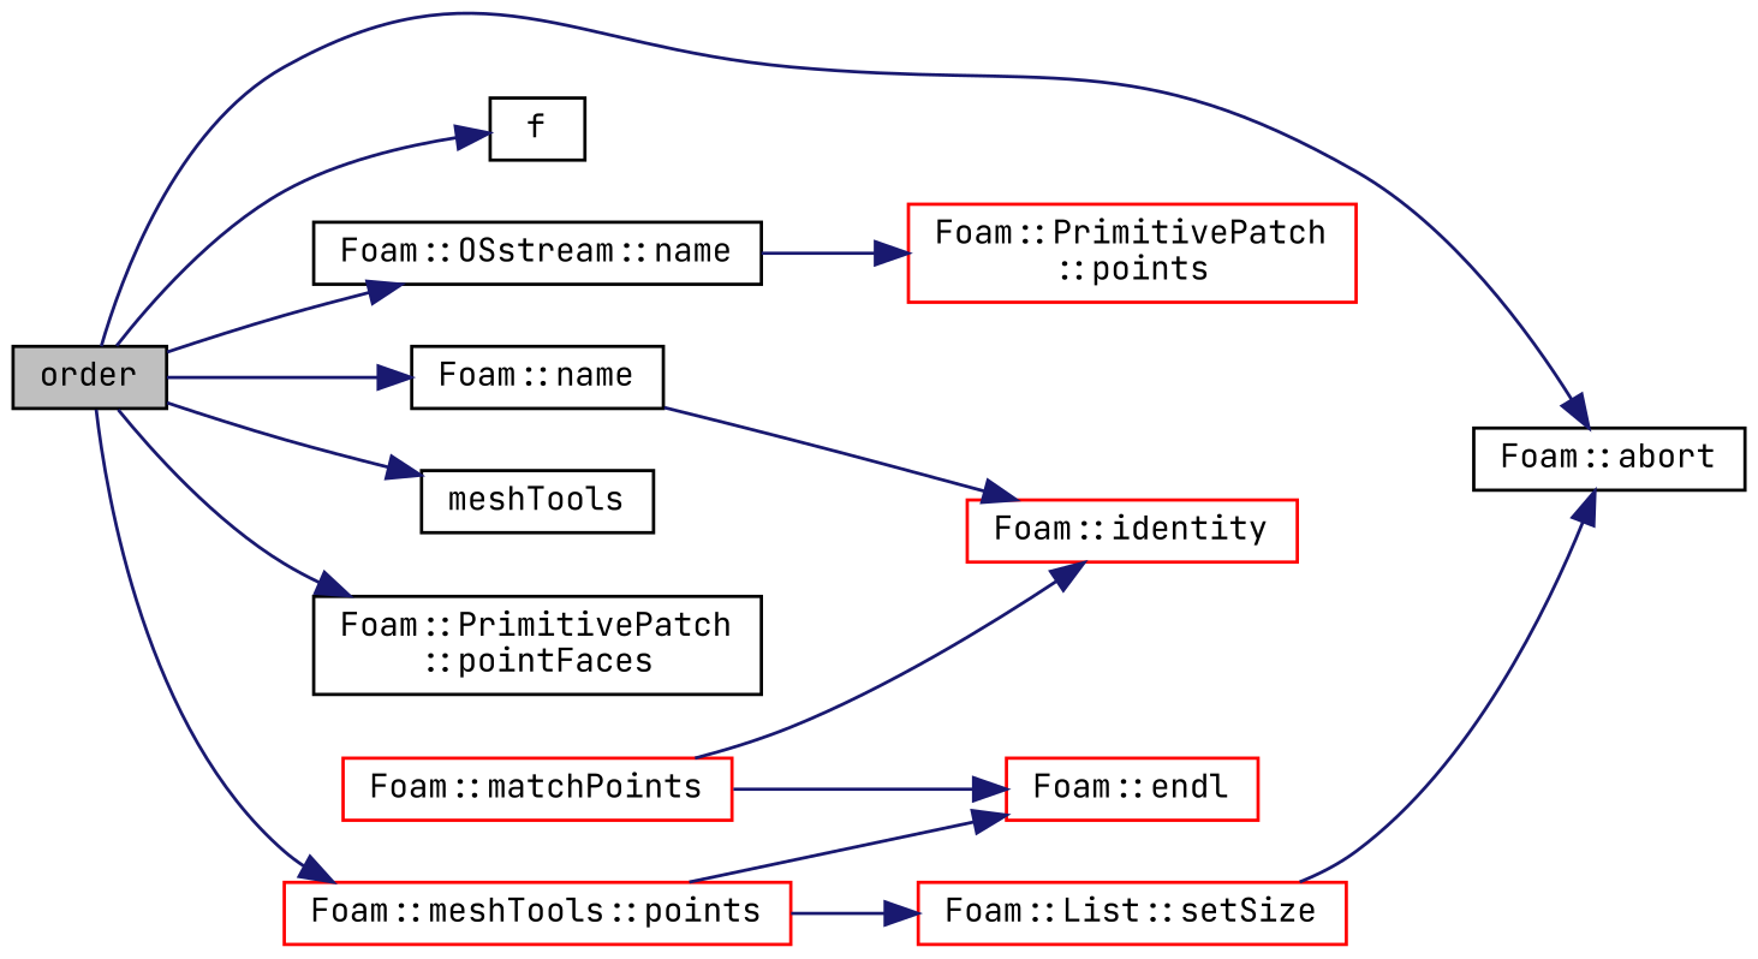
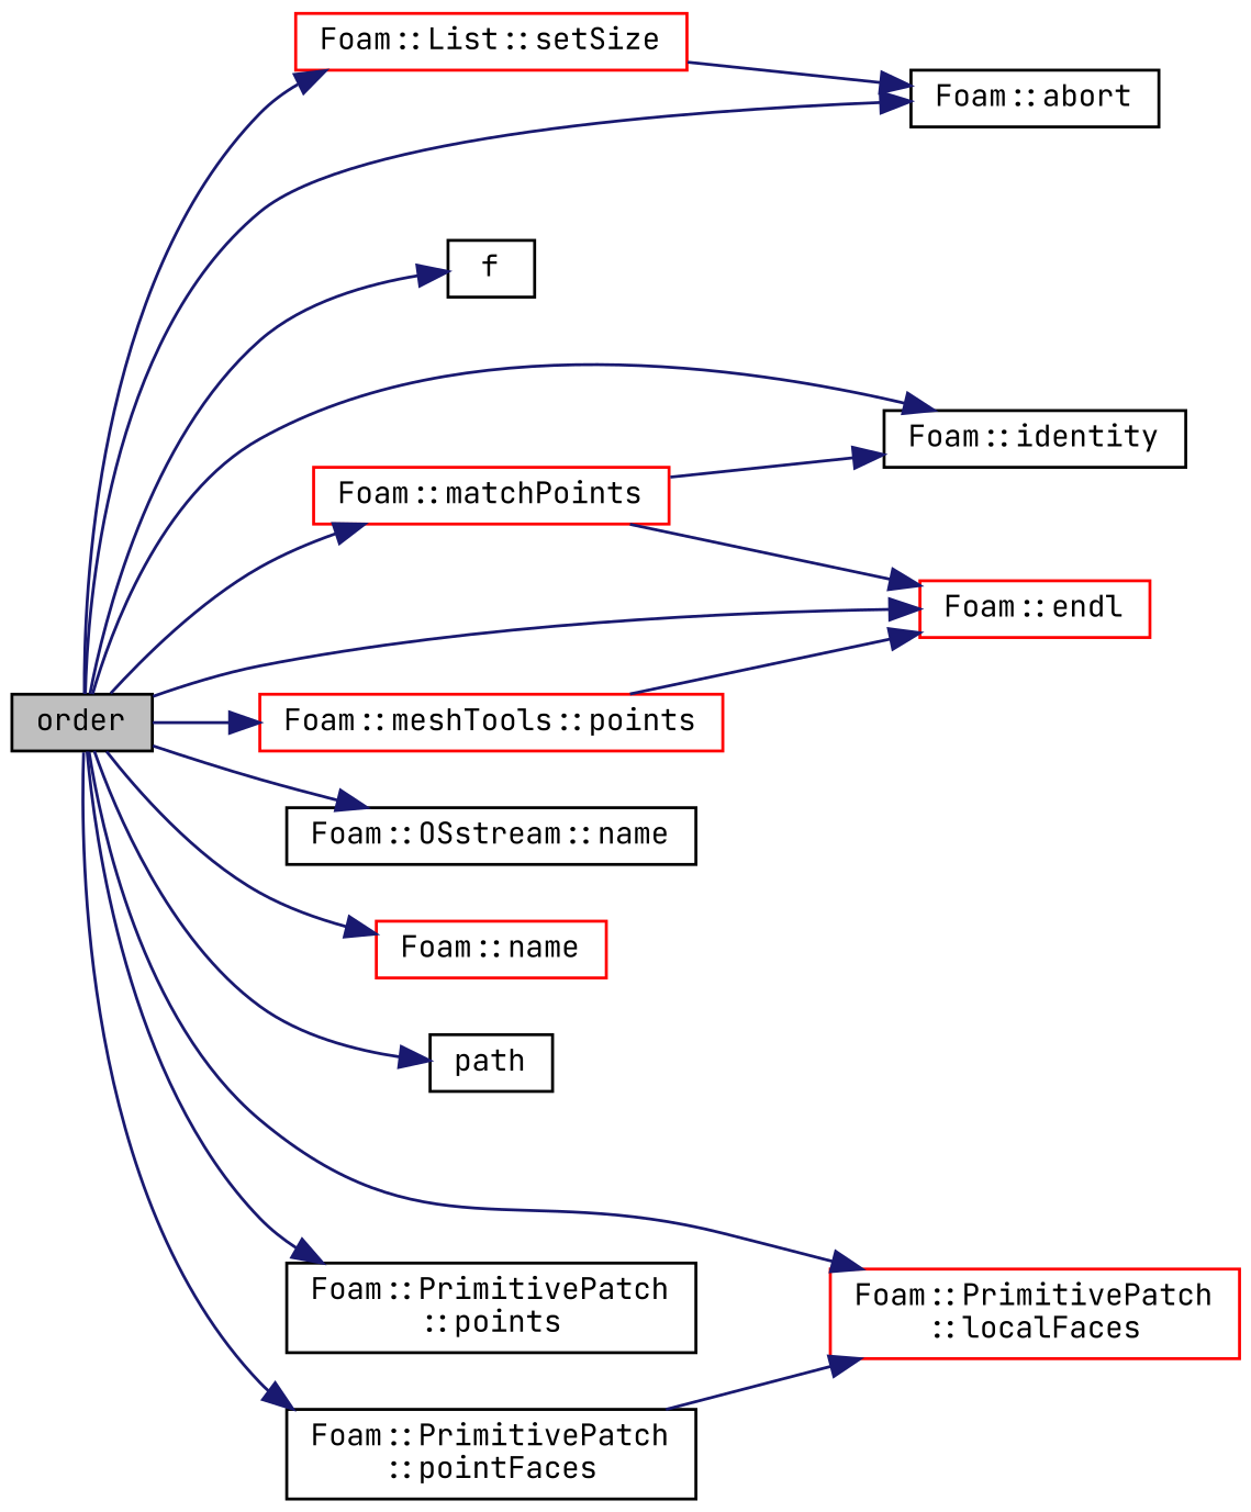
  digraph {
    fontname="JetBrains Mono"
    rankdir=LR
    node [color=black fontname="JetBrains Mono" fontsize=10 shape=record]
    edge [color=midnightblue fontname="JetBrains Mono" fontsize=10 labelfontname=Helvetica labelfontsize=10 style=solid]
    n1 [fillcolor=grey75 fontcolor=black height=0.2 label=order style=filled width=0.4]
    n2 [height=0.2 label="Foam::abort" width=0.4]
    n3 [color=red height=0.2 label="Foam::endl" width=0.4]
    n4 [height=0.2 label=f width=0.4]
-   n5 [color=red height=0.2 label="Foam::identity" width=0.4]
+   n5 [height=0.2 label="Foam::identity" width=0.4]
+   n6 [color=red height=0.2 label="Foam::PrimitivePatch\l::localFaces" width=0.4]
    n7 [color=red height=0.2 label="Foam::matchPoints" width=0.4]
    n8 [color=red height=0.2 label="Foam::List::setSize" width=0.4]
    n9 [height=0.2 label="Foam::OSstream::name" width=0.4]
-   n10 [height=0.2 label="Foam::name" width=0.4]
-   n11 [height=0.2 label=meshTools width=0.4]
+   n10 [color=red height=0.2 label="Foam::name" width=0.4]
+   n11 [height=0.2 label=path width=0.4]
    n12 [height=0.2 label="Foam::PrimitivePatch\l::pointFaces" width=0.4]
-   n13 [color=red height=0.2 label="Foam::PrimitivePatch\l::points" width=0.4]
+   n13 [height=0.2 label="Foam::PrimitivePatch\l::points" width=0.4]
    n14 [color=red height=0.2 label="Foam::meshTools::points" width=0.4]
    n1 -> n2
+   n1 -> n3
    n1 -> n4
-   n10 -> n5
-   n14 -> n8
+   n1 -> n5
+   n1 -> n6
+   n1 -> n7
+   n1 -> n8
    n1 -> n9
    n1 -> n10
    n1 -> n11
    n1 -> n12
-   n9 -> n13
+   n1 -> n13
    n1 -> n14
    n7 -> n3
    n7 -> n5
    n8 -> n2
+   n12 -> n6
    n14 -> n3
  }
